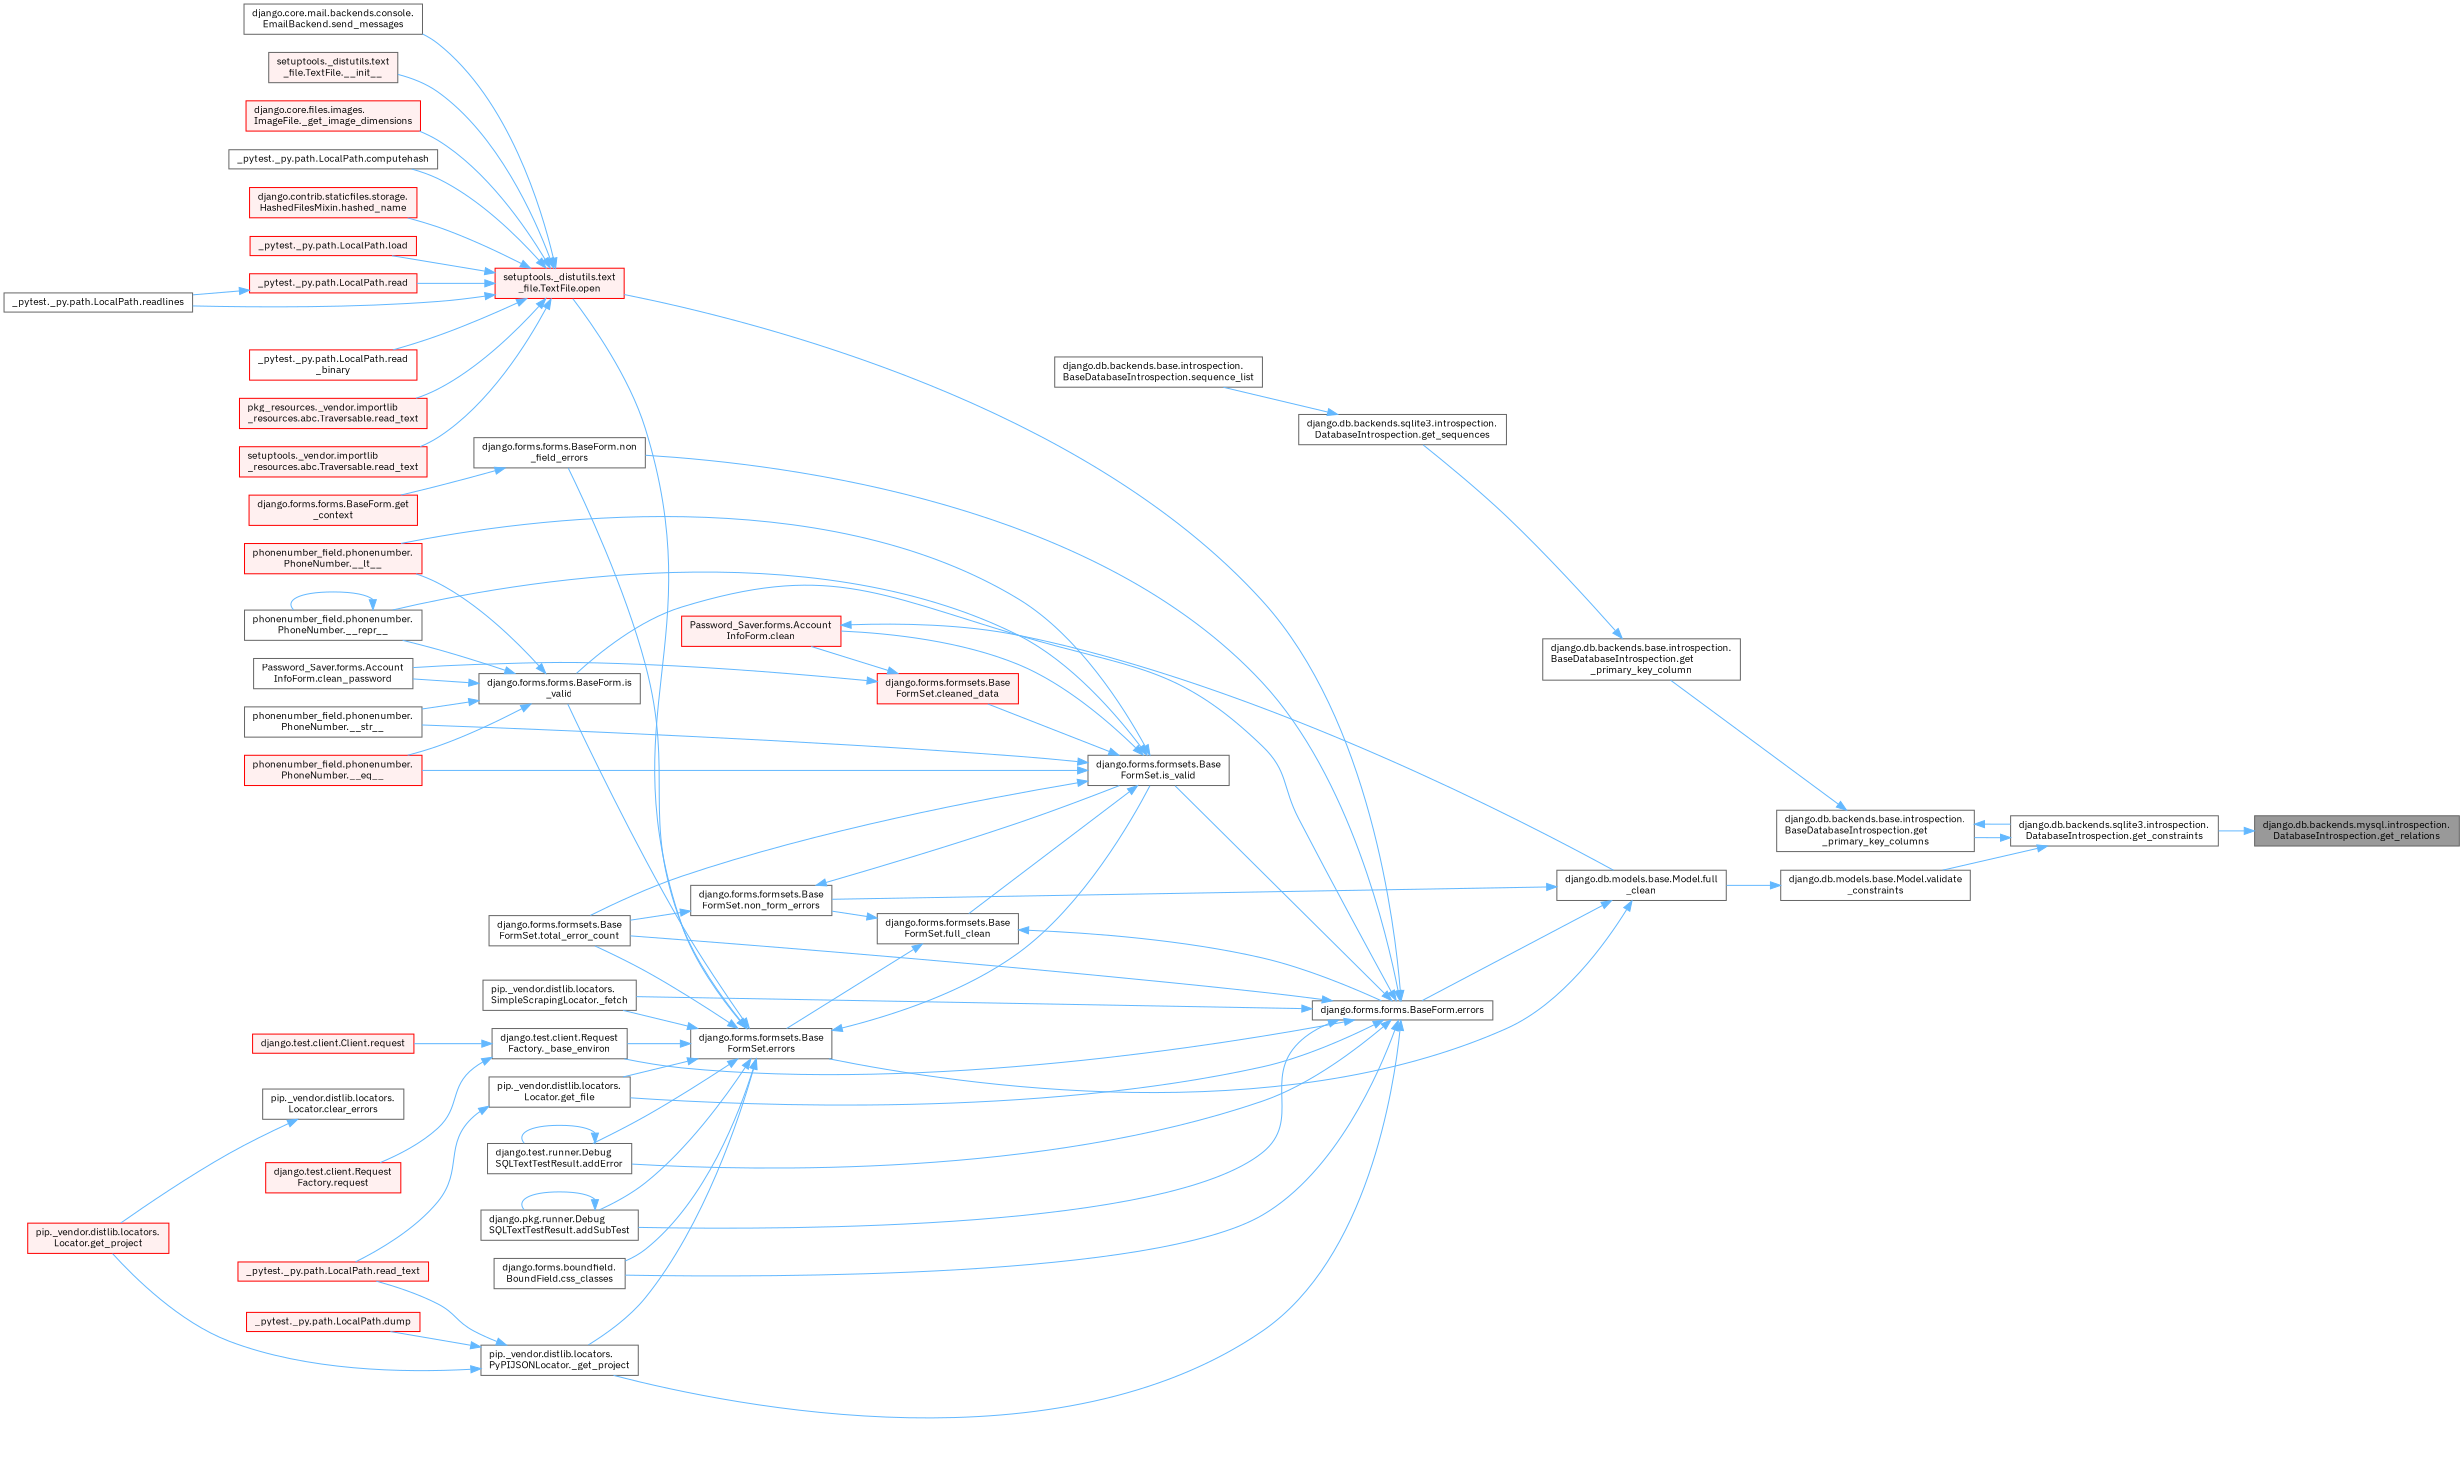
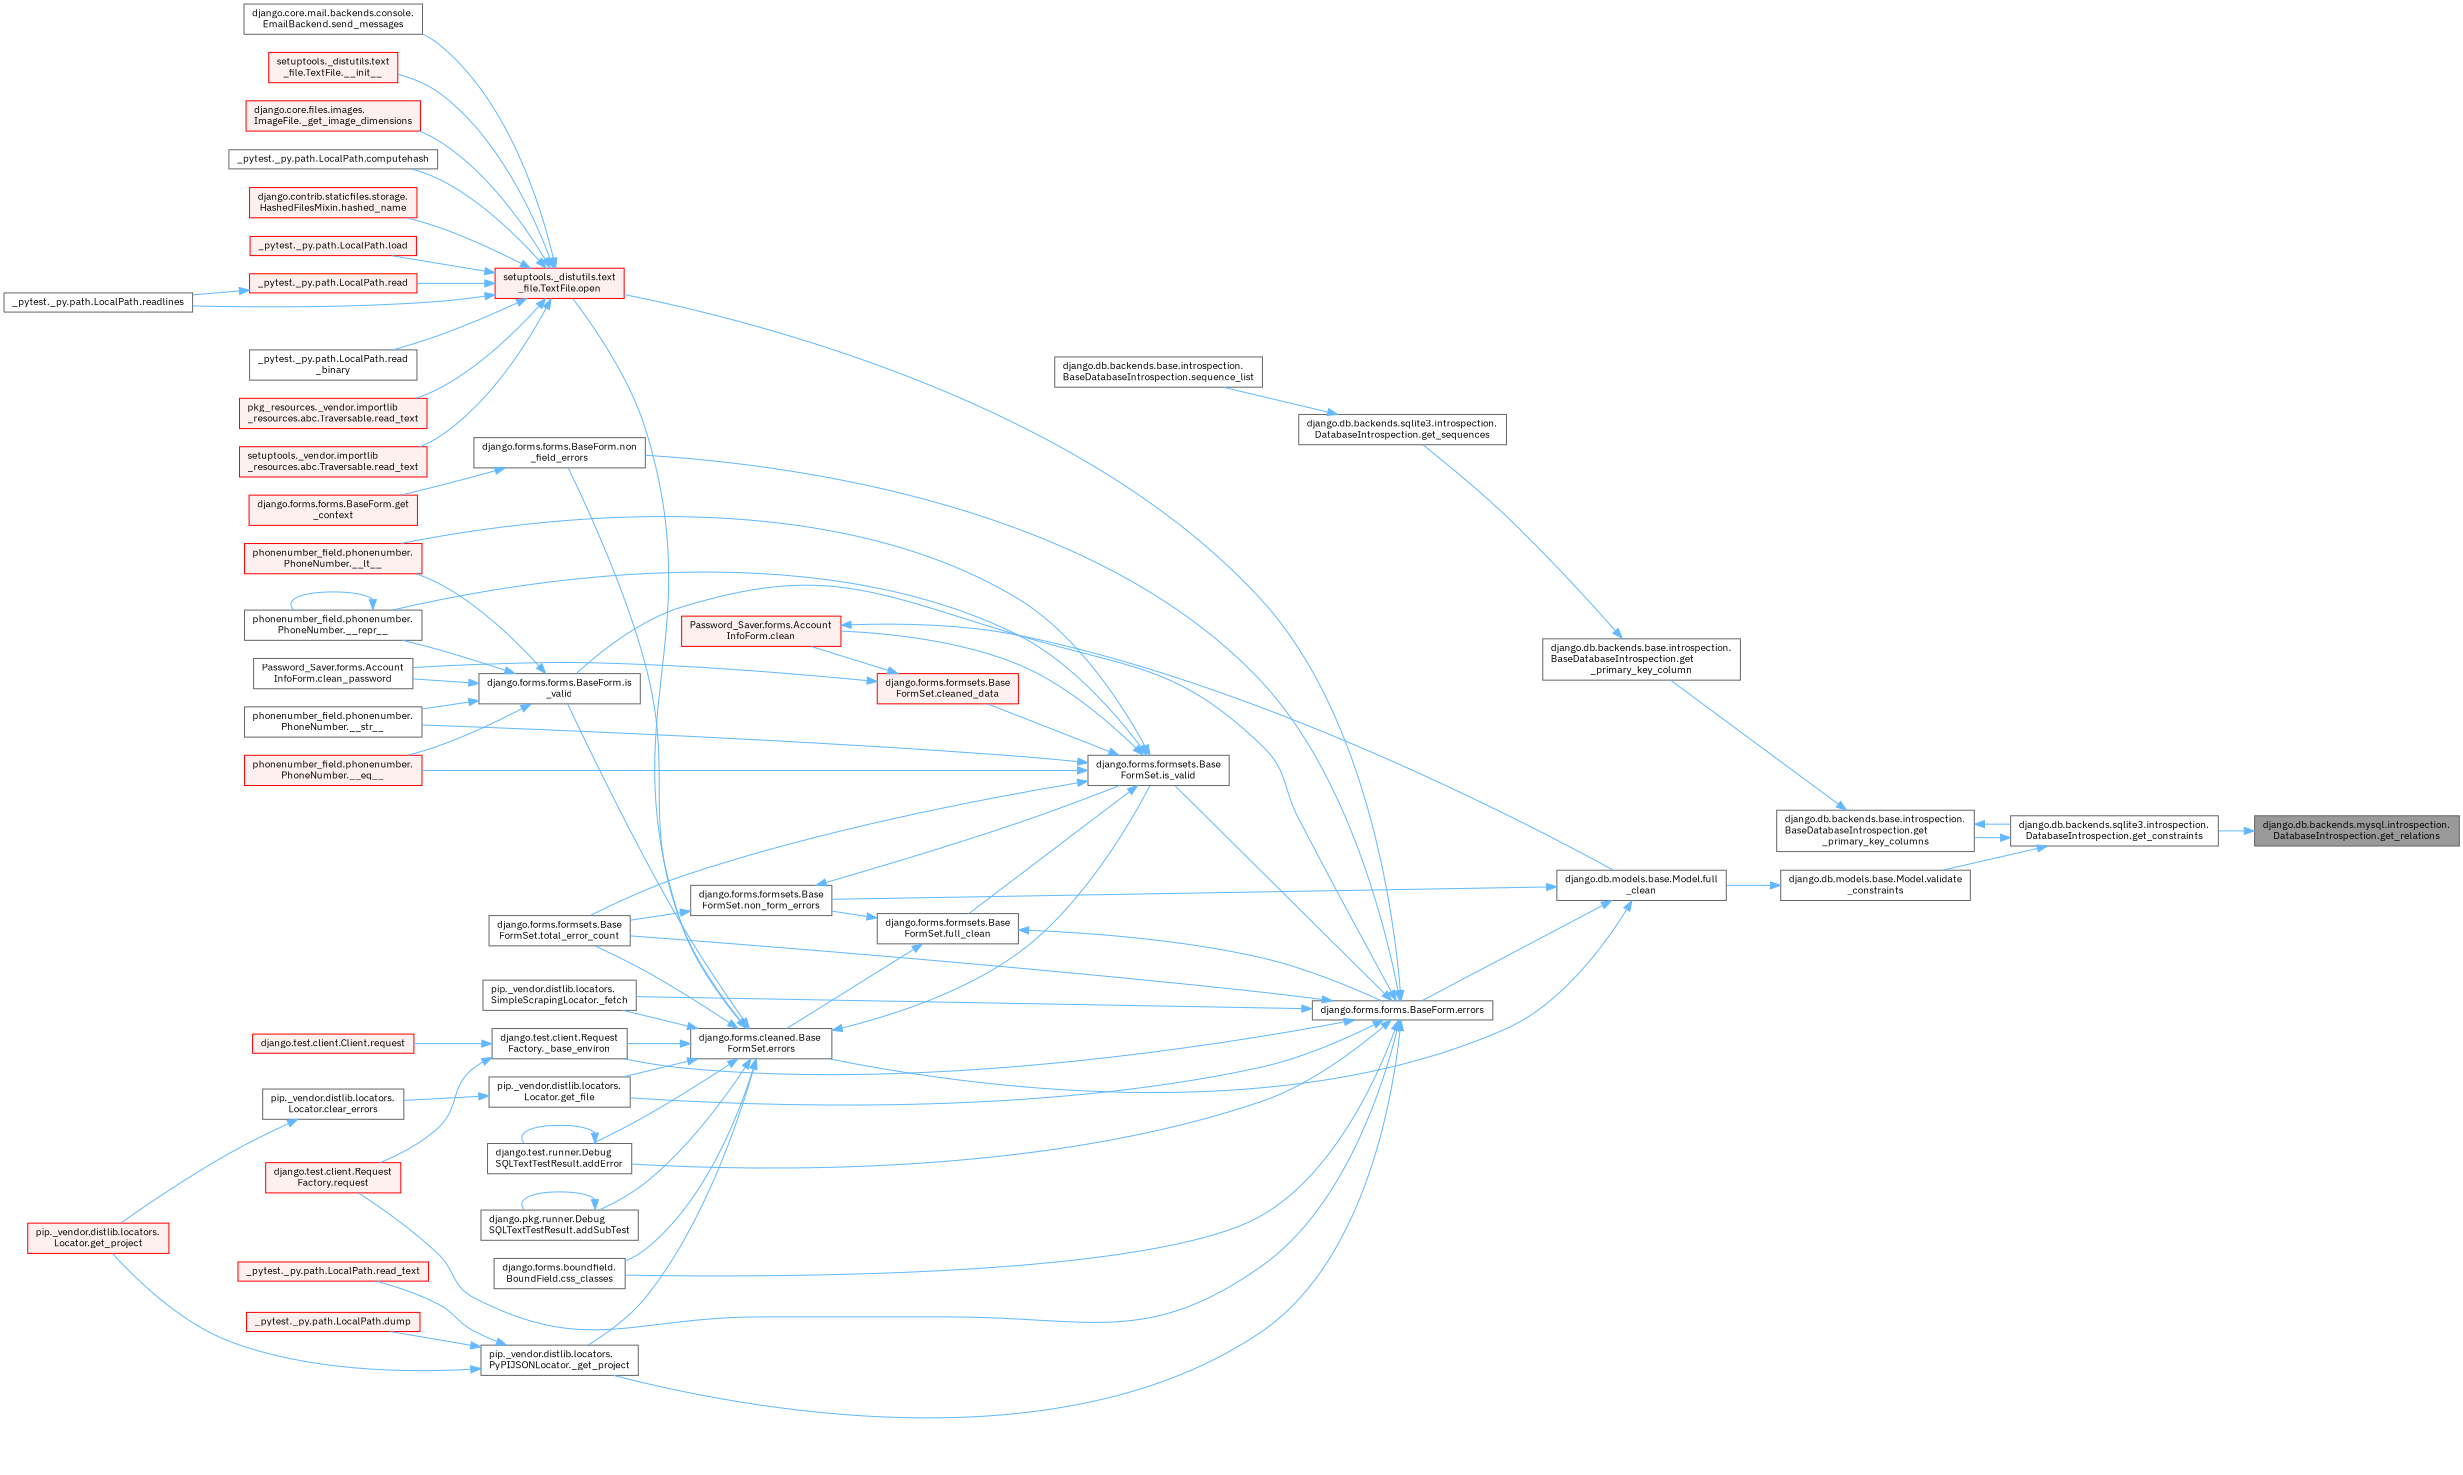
  digraph {
    fontname="IBM Plex Sans"
    rankdir=RL
    node [color=grey40 fillcolor=white fontname="IBM Plex Sans" fontsize=10 shape=box style=filled]
    edge [color=steelblue1 dir=back fontname="IBM Plex Sans" fontsize=10 labelfontname=Helvetica labelfontsize=10 style=solid]
    n1 [color=gray40 fillcolor=grey60 fontcolor=black height=0.2 label="django.db.backends.mysql.introspection.\lDatabaseIntrospection.get_relations" width=0.4]
    n2 [height=0.2 label="django.db.backends.sqlite3.introspection.\lDatabaseIntrospection.get_constraints" width=0.4]
    n3 [height=0.2 label="django.db.backends.base.introspection.\lBaseDatabaseIntrospection.get\l_primary_key_columns" width=0.4]
    n4 [height=0.2 label="django.db.models.base.Model.validate\l_constraints" width=0.4]
    n5 [height=0.2 label="django.db.backends.base.introspection.\lBaseDatabaseIntrospection.get\l_primary_key_column" width=0.4]
    n6 [height=0.2 label="django.db.models.base.Model.full\l_clean" width=0.4]
    n7 [height=0.2 label="django.db.backends.sqlite3.introspection.\lDatabaseIntrospection.get_sequences" width=0.4]
    n8 [height=0.2 label="django.db.backends.base.introspection.\lBaseDatabaseIntrospection.sequence_list" width=0.4]
    n9 [height=0.2 label="django.forms.forms.BaseForm.errors" width=0.4]
-   n10 [height=0.2 label="django.forms.formsets.Base\lFormSet.errors" width=0.4]
+   n10 [height=0.2 label="django.forms.cleaned.Base\lFormSet.errors" width=0.4]
    n11 [height=0.2 label="django.forms.formsets.Base\lFormSet.non_form_errors" width=0.4]
    n12 [height=0.2 label="django.test.client.Request\lFactory._base_environ" width=0.4]
    n13 [height=0.2 label="pip._vendor.distlib.locators.\lSimpleScrapingLocator._fetch" width=0.4]
    n14 [height=0.2 label="pip._vendor.distlib.locators.\lPyPIJSONLocator._get_project" width=0.4]
    n15 [height=0.2 label="django.test.runner.Debug\lSQLTextTestResult.addError" width=0.4]
    n16 [height=0.2 label="django.pkg.runner.Debug\lSQLTextTestResult.addSubTest" width=0.4]
    n17 [height=0.2 label="django.forms.boundfield.\lBoundField.css_classes" width=0.4]
    n18 [height=0.2 label="pip._vendor.distlib.locators.\lLocator.get_file" width=0.4]
    n19 [height=0.2 label="django.forms.forms.BaseForm.is\l_valid" width=0.4]
    n20 [height=0.2 label="django.forms.formsets.Base\lFormSet.is_valid" width=0.4]
    n21 [height=0.2 label="django.forms.forms.BaseForm.non\l_field_errors" width=0.4]
    n22 [color=red fillcolor="#FFF0F0" height=0.2 label="setuptools._distutils.text\l_file.TextFile.open" width=0.4]
    n23 [height=0.2 label="django.forms.formsets.Base\lFormSet.total_error_count" width=0.4]
    n24 [color=red fillcolor="#FFF0F0" height=0.2 label="django.test.client.Client.request" width=0.4]
    n25 [color=red fillcolor="#FFF0F0" height=0.2 label="django.test.client.Request\lFactory.request" width=0.4]
    n26 [color=red fillcolor="#FFF0F0" height=0.2 label="pip._vendor.distlib.locators.\lLocator.get_project" width=0.4]
    n27 [color=red fillcolor="#FFF0F0" height=0.2 label="_pytest._py.path.LocalPath.dump" width=0.4]
    n28 [color=red fillcolor="#FFF0F0" height=0.2 label="_pytest._py.path.LocalPath.read_text" width=0.4]
    n29 [height=0.2 label="pip._vendor.distlib.locators.\lLocator.clear_errors" width=0.4]
    n30 [color=red fillcolor="#FFF0F0" height=0.2 label="phonenumber_field.phonenumber.\lPhoneNumber.__eq__" width=0.4]
    n31 [color=red fillcolor="#FFF0F0" height=0.2 label="phonenumber_field.phonenumber.\lPhoneNumber.__lt__" width=0.4]
    n32 [height=0.2 label="phonenumber_field.phonenumber.\lPhoneNumber.__repr__" width=0.4]
    n33 [height=0.2 label="phonenumber_field.phonenumber.\lPhoneNumber.__str__" width=0.4]
    n34 [height=0.2 label="Password_Saver.forms.Account\lInfoForm.clean_password" width=0.4]
    n35 [color=red fillcolor="#FFF0F0" height=0.2 label="Password_Saver.forms.Account\lInfoForm.clean" width=0.4]
    n36 [color=red fillcolor="#FFF0F0" height=0.2 label="django.forms.formsets.Base\lFormSet.cleaned_data" width=0.4]
    n37 [height=0.2 label="django.forms.formsets.Base\lFormSet.full_clean" width=0.4]
    n38 [color=red fillcolor="#FFF0F0" height=0.2 label="django.forms.forms.BaseForm.get\l_context" width=0.4]
-   n39 [fillcolor="#FFF0F0" height=0.2 label="setuptools._distutils.text\l_file.TextFile.__init__" width=0.4]
+   n39 [color=red fillcolor="#FFF0F0" height=0.2 label="setuptools._distutils.text\l_file.TextFile.__init__" width=0.4]
    n40 [color=red fillcolor="#FFF0F0" height=0.2 label="django.core.files.images.\lImageFile._get_image_dimensions" width=0.4]
    n41 [height=0.2 label="_pytest._py.path.LocalPath.computehash" width=0.4]
    n42 [color=red fillcolor="#FFF0F0" height=0.2 label="django.contrib.staticfiles.storage.\lHashedFilesMixin.hashed_name" width=0.4]
    n43 [color=red fillcolor="#FFF0F0" height=0.2 label="_pytest._py.path.LocalPath.load" width=0.4]
    n44 [color=red fillcolor="#FFF0F0" height=0.2 label="_pytest._py.path.LocalPath.read" width=0.4]
    n45 [height=0.2 label="_pytest._py.path.LocalPath.readlines" width=0.4]
-   n46 [color=red height=0.2 label="_pytest._py.path.LocalPath.read\l_binary" width=0.4]
+   n46 [height=0.2 label="_pytest._py.path.LocalPath.read\l_binary" width=0.4]
    n47 [color=red fillcolor="#FFF0F0" height=0.2 label="pkg_resources._vendor.importlib\l_resources.abc.Traversable.read_text" width=0.4]
    n48 [color=red fillcolor="#FFF0F0" height=0.2 label="setuptools._vendor.importlib\l_resources.abc.Traversable.read_text" width=0.4]
    n49 [height=0.2 label="django.core.mail.backends.console.\lEmailBackend.send_messages" width=0.4]
    n1 -> n2
    n2 -> n3
    n2 -> n4
    n3 -> n2
    n3 -> n5
    n4 -> n6
    n5 -> n7
    n6 -> n9
    n6 -> n10
    n6 -> n11
    n7 -> n8
    n9 -> n12
    n9 -> n13
    n9 -> n14
    n9 -> n15
-   n9 -> n16
+   n9 -> n25
    n9 -> n17
    n9 -> n18
    n9 -> n19
    n9 -> n20
    n9 -> n21
    n9 -> n22
    n9 -> n23
    n10 -> n12
    n10 -> n13
    n10 -> n14
    n10 -> n15
    n10 -> n16
    n10 -> n17
    n10 -> n18
    n10 -> n19
    n10 -> n20
    n10 -> n21
    n10 -> n22
    n10 -> n23
    n11 -> n20
    n11 -> n23
    n12 -> n24
    n12 -> n25
    n14 -> n26
    n14 -> n27
    n14 -> n28
    n15 -> n15
    n16 -> n16
-   n18 -> n28
+   n18 -> n29
    n19 -> n30
    n19 -> n31
    n19 -> n32
    n19 -> n33
    n19 -> n34
    n20 -> n23
    n20 -> n30
    n20 -> n31
    n20 -> n32
    n20 -> n33
    n20 -> n35
    n20 -> n36
    n20 -> n37
    n21 -> n38
    n22 -> n39
    n22 -> n40
    n22 -> n41
    n22 -> n42
    n22 -> n43
    n22 -> n44
    n22 -> n45
    n22 -> n46
    n22 -> n47
    n22 -> n48
    n22 -> n49
    n29 -> n26
    n32 -> n32
    n35 -> n6
    n36 -> n34
    n36 -> n35
    n37 -> n9
    n37 -> n10
    n37 -> n11
    n44 -> n45
  }
